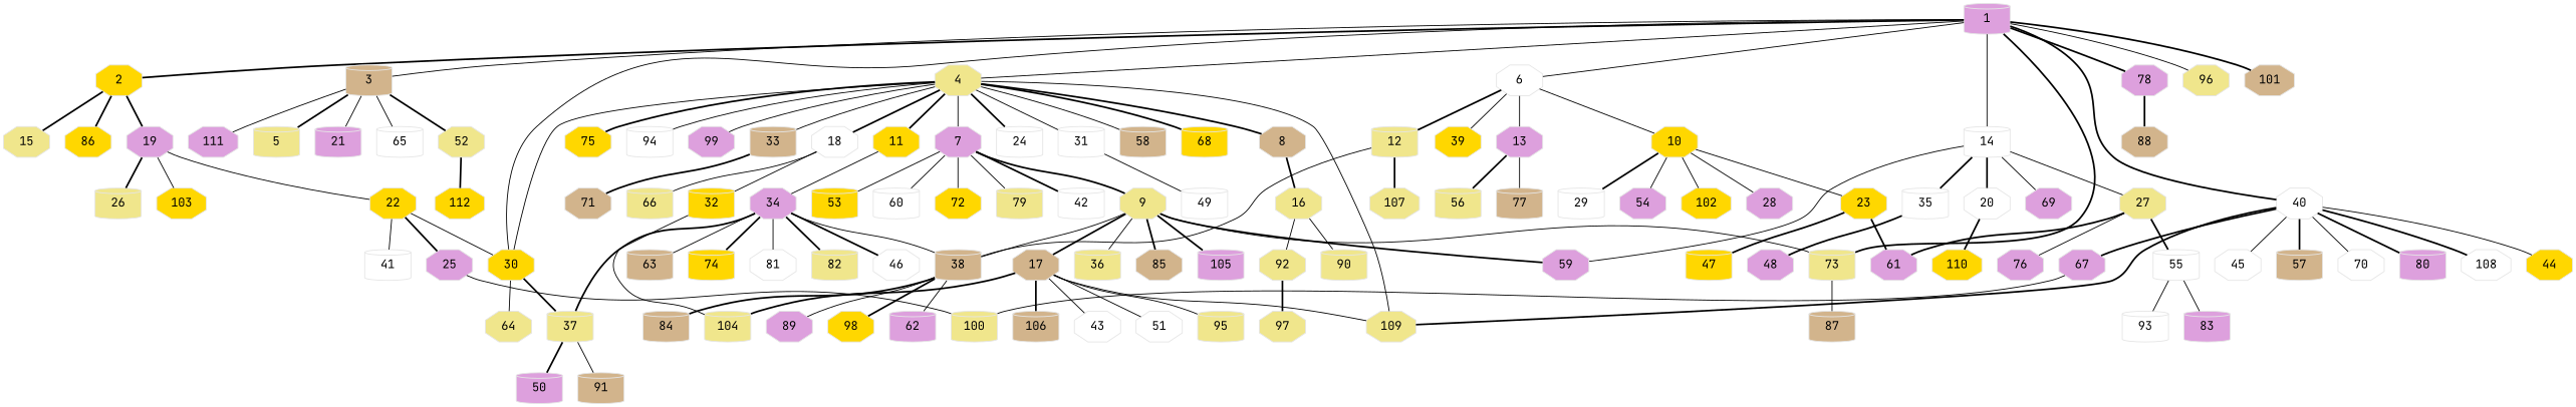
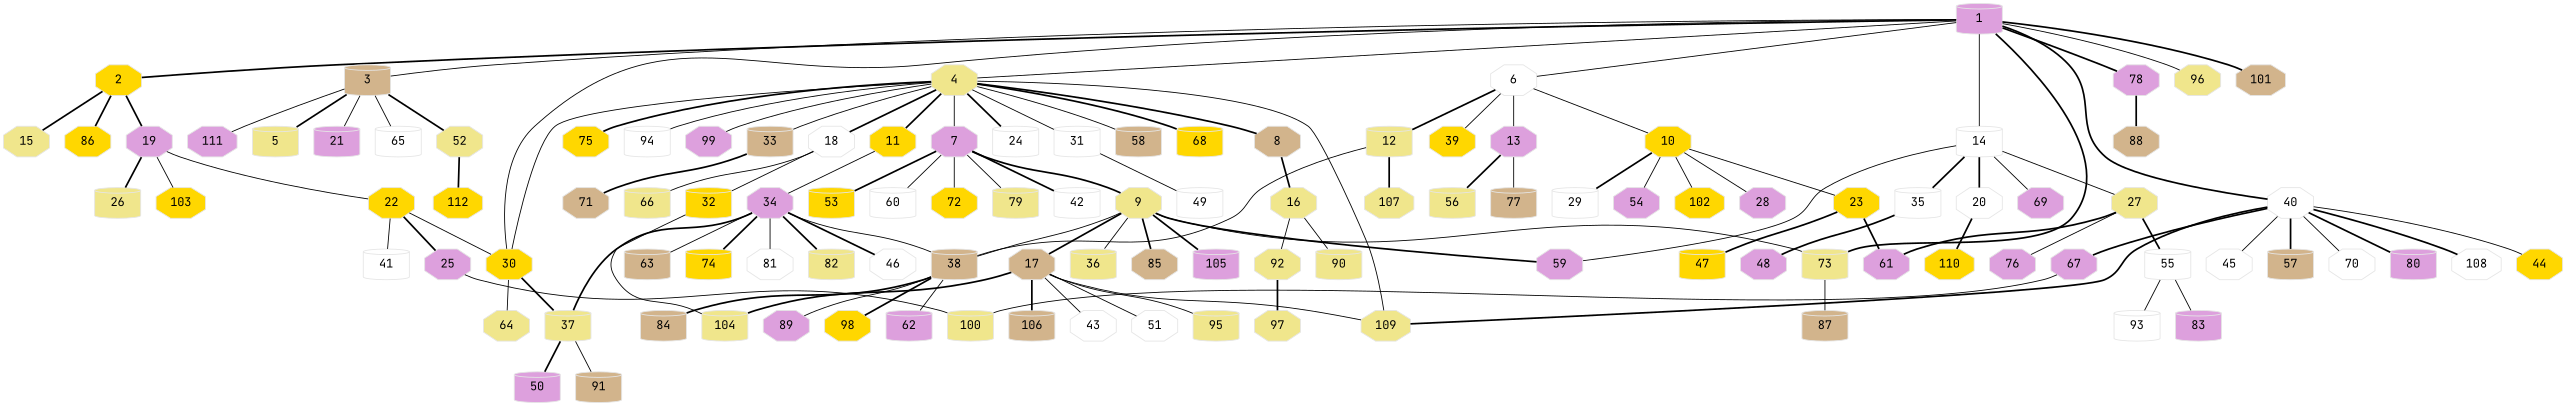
  graph {
    fontname="JetBrains Mono"
    node [color=gray90 fillcolor=khaki fontname="JetBrains Mono" shape=octagon style=filled]
    edge [fontname="JetBrains Mono" style=solid]
    1 [fillcolor=plum shape=cylinder]
    2 [fillcolor=gold]
    3 [fillcolor=tan shape=cylinder]
    4
    6 [fillcolor=white]
    14 [fillcolor=white shape=cylinder]
    30 [fillcolor=gold]
    40 [fillcolor=white]
    73 [shape=cylinder]
    78 [fillcolor=plum]
    96
    101 [fillcolor=tan]
    15
    19 [fillcolor=plum]
    86 [fillcolor=gold]
    5 [shape=cylinder]
    21 [fillcolor=plum shape=cylinder]
    52
    65 [fillcolor=white shape=cylinder]
    111 [fillcolor=plum]
    7 [fillcolor=plum]
    8 [fillcolor=tan]
    11 [fillcolor=gold]
    18 [fillcolor=white]
    24 [fillcolor=white shape=cylinder]
    31 [fillcolor=white shape=cylinder]
    33 [fillcolor=tan shape=cylinder]
    58 [fillcolor=tan shape=cylinder]
    68 [fillcolor=gold shape=cylinder]
    75 [fillcolor=gold]
    94 [fillcolor=white shape=cylinder]
    99 [fillcolor=plum]
    109
    10 [fillcolor=gold]
    12 [shape=cylinder]
    13 [fillcolor=plum]
    39 [fillcolor=gold]
    59 [fillcolor=plum]
    20 [fillcolor=white]
    27
    35 [fillcolor=white shape=cylinder]
    69 [fillcolor=plum]
    37 [shape=cylinder]
    64
    44 [fillcolor=gold]
    45 [fillcolor=white]
    57 [fillcolor=tan shape=cylinder]
    67 [fillcolor=plum]
    70 [fillcolor=white]
    80 [fillcolor=plum shape=cylinder]
    108 [fillcolor=white]
    87 [fillcolor=tan shape=cylinder]
    88 [fillcolor=tan]
    22 [fillcolor=gold]
    26 [shape=cylinder]
    103 [fillcolor=gold]
    112 [fillcolor=gold]
    9
    42 [fillcolor=white shape=cylinder]
    53 [fillcolor=gold shape=cylinder]
    60 [fillcolor=white shape=cylinder]
    72 [fillcolor=gold]
    79 [shape=cylinder]
    16
    34 [fillcolor=plum]
    32 [fillcolor=gold shape=cylinder]
    66 [shape=cylinder]
    49 [fillcolor=white shape=cylinder]
    71 [fillcolor=tan]
    23 [fillcolor=gold]
    28 [fillcolor=plum]
    29 [fillcolor=white shape=cylinder]
    54 [fillcolor=plum]
    102 [fillcolor=gold]
    38 [fillcolor=tan shape=cylinder]
    107
    56 [shape=cylinder]
    77 [fillcolor=tan shape=cylinder]
    17 [fillcolor=tan]
    36 [shape=cylinder]
    85 [fillcolor=tan]
    105 [fillcolor=plum shape=cylinder]
    90 [shape=cylinder]
    92
    43 [fillcolor=white]
    51 [fillcolor=white]
    95 [shape=cylinder]
    104 [shape=cylinder]
    106 [fillcolor=tan shape=cylinder]
    62 [fillcolor=plum shape=cylinder]
    84 [fillcolor=tan shape=cylinder]
    89 [fillcolor=plum]
    98 [fillcolor=gold]
    47 [fillcolor=gold shape=cylinder]
    61 [fillcolor=plum]
    46 [fillcolor=white]
    63 [fillcolor=tan shape=cylinder]
    74 [fillcolor=gold shape=cylinder]
    81 [fillcolor=white]
    82 [shape=cylinder]
    110 [fillcolor=gold]
    55 [fillcolor=white shape=cylinder]
    76 [fillcolor=plum]
    48 [fillcolor=plum]
    97
    25 [fillcolor=plum]
    41 [fillcolor=white shape=cylinder]
    100 [shape=cylinder]
    83 [fillcolor=plum shape=cylinder]
    93 [fillcolor=white shape=cylinder]
    50 [fillcolor=plum shape=cylinder]
    91 [fillcolor=tan shape=cylinder]
    1 -- 2 [style=bold]
    1 -- 3
    1 -- 4
    1 -- 6
    1 -- 14
    1 -- 30
    1 -- 40 [style=bold]
    1 -- 73 [style=bold]
    1 -- 78 [style=bold]
    1 -- 96
    1 -- 101 [style=bold]
    2 -- 15 [style=bold]
    2 -- 19 [style=bold]
    2 -- 86 [style=bold]
    3 -- 5 [style=bold]
    3 -- 21
    3 -- 52 [style=bold]
    3 -- 65
    3 -- 111
    4 -- 30
    4 -- 7
    4 -- 8 [style=bold]
    4 -- 11 [style=bold]
    4 -- 18 [style=bold]
    4 -- 24 [style=bold]
    4 -- 31
    4 -- 33
    4 -- 58
    4 -- 68 [style=bold]
    4 -- 75 [style=bold]
    4 -- 94
    4 -- 99
    4 -- 109
    6 -- 10
    6 -- 12 [style=bold]
    6 -- 13
    6 -- 39
    14 -- 59
    14 -- 20 [style=bold]
    14 -- 27
    14 -- 35 [style=bold]
    14 -- 69
    30 -- 37 [style=bold]
    30 -- 64
    40 -- 109 [style=bold]
    40 -- 44
    40 -- 45
    40 -- 57 [style=bold]
    40 -- 67 [style=bold]
    40 -- 70
    40 -- 80 [style=bold]
    40 -- 108 [style=bold]
    73 -- 87
    78 -- 88 [style=bold]
    19 -- 22
    19 -- 26 [style=bold]
    19 -- 103
    52 -- 112 [style=bold]
    7 -- 9 [style=bold]
    7 -- 42 [style=bold]
-   7 -- 53
+   7 -- 53 [style=bold]
    7 -- 60
    7 -- 72
    7 -- 79
    8 -- 16 [style=bold]
    11 -- 34
    18 -- 32
    18 -- 66
    31 -- 49
    33 -- 71 [style=bold]
    10 -- 23
    10 -- 28
    10 -- 29 [style=bold]
    10 -- 54
    10 -- 102
    12 -- 38
    12 -- 107 [style=bold]
    13 -- 56 [style=bold]
    13 -- 77
    20 -- 110 [style=bold]
    27 -- 61 [style=bold]
    27 -- 55 [style=bold]
    27 -- 76
    35 -- 48 [style=bold]
    37 -- 50 [style=bold]
    37 -- 91
    67 -- 100
    22 -- 30
    22 -- 25 [style=bold]
    22 -- 41
    9 -- 73
    9 -- 59 [style=bold]
    9 -- 38
    9 -- 17 [style=bold]
    9 -- 36
    9 -- 85 [style=bold]
    9 -- 105 [style=bold]
    16 -- 90
    16 -- 92
    34 -- 37 [style=bold]
    34 -- 38
    34 -- 46 [style=bold]
    34 -- 63
    34 -- 74 [style=bold]
    34 -- 81
    34 -- 82 [style=bold]
    32 -- 104
    23 -- 47 [style=bold]
    23 -- 61 [style=bold]
    38 -- 62
    38 -- 84 [style=bold]
    38 -- 89
    38 -- 98 [style=bold]
    17 -- 109
    17 -- 43
    17 -- 51
    17 -- 95
    17 -- 104 [style=bold]
    17 -- 106 [style=bold]
    92 -- 97 [style=bold]
    55 -- 83
    55 -- 93
    25 -- 100
  }
